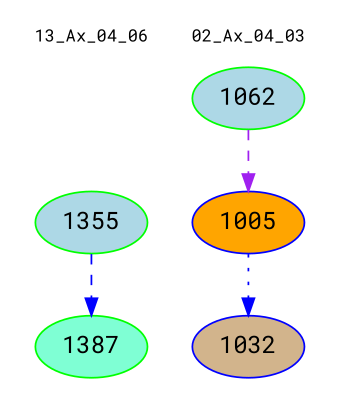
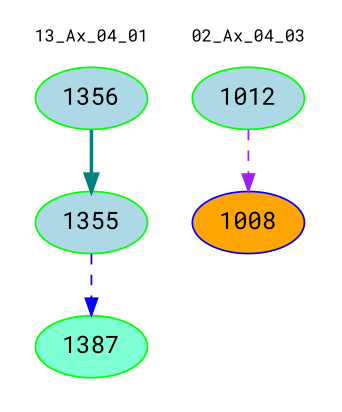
  digraph {
    fontname="Roboto Mono"
    node [color=green fillcolor=lightblue fontname="Roboto Mono" style=filled]
    edge [color=blue fontname="Roboto Mono" style=dashed]
+   n1 [label=1356]
    n2 [label=1355]
    n3 [fillcolor=aquamarine label=1387]
-   n4 [label=1062]
-   n5 [color=blue fillcolor=orange label=1005]
-   n6 [color=blue fillcolor=tan label=1032]
+   n4 [label=1012]
+   n5 [color=blue fillcolor=orange label=1008]
    subgraph cluster_1 {
      color=white
      fontsize=10
-     label="13_Ax_04_06"
+     label="13_Ax_04_01"
+     n1
      n2
      n3
    }
    subgraph cluster_2 {
      color=white
      fontsize=10
      label="02_Ax_04_03"
      n4
      n5
-     n6
    }
+   n1 -> n2 [color=teal style=bold]
    n2 -> n3
    n4 -> n5 [color=purple]
-   n5 -> n6 [style=dotted]
  }
